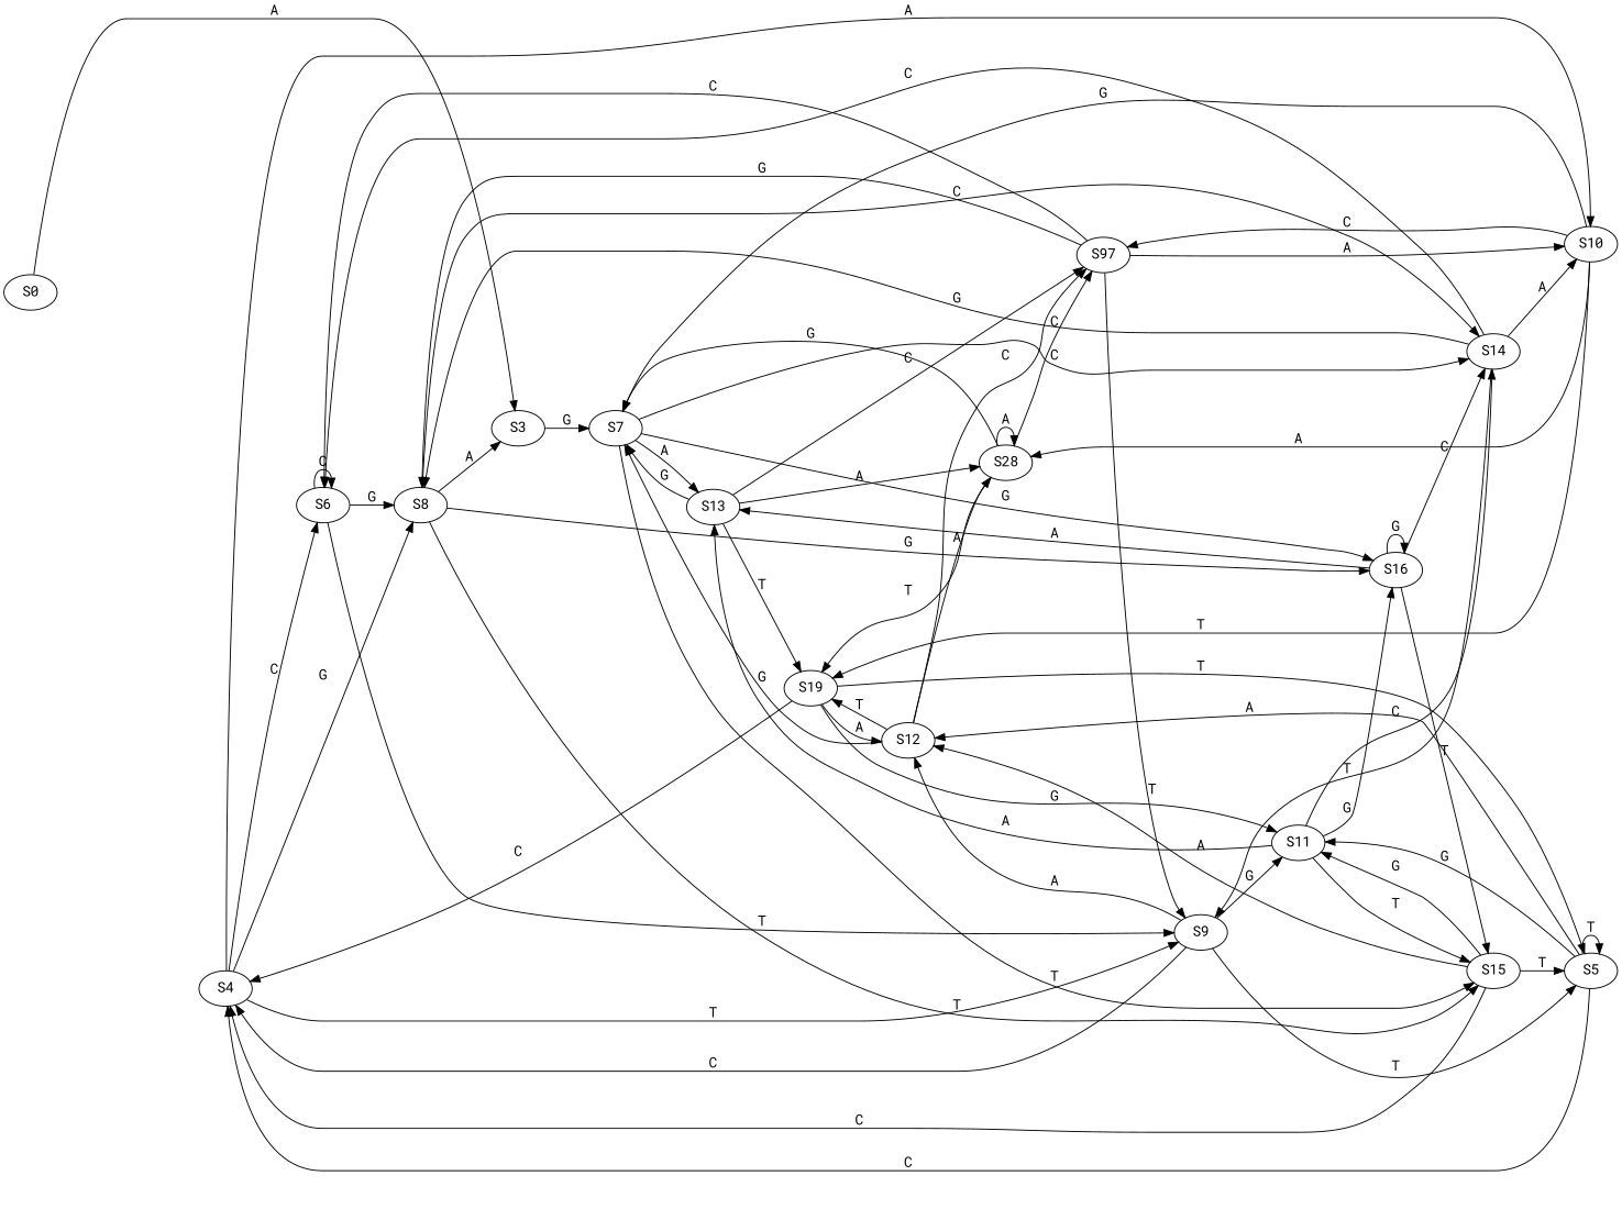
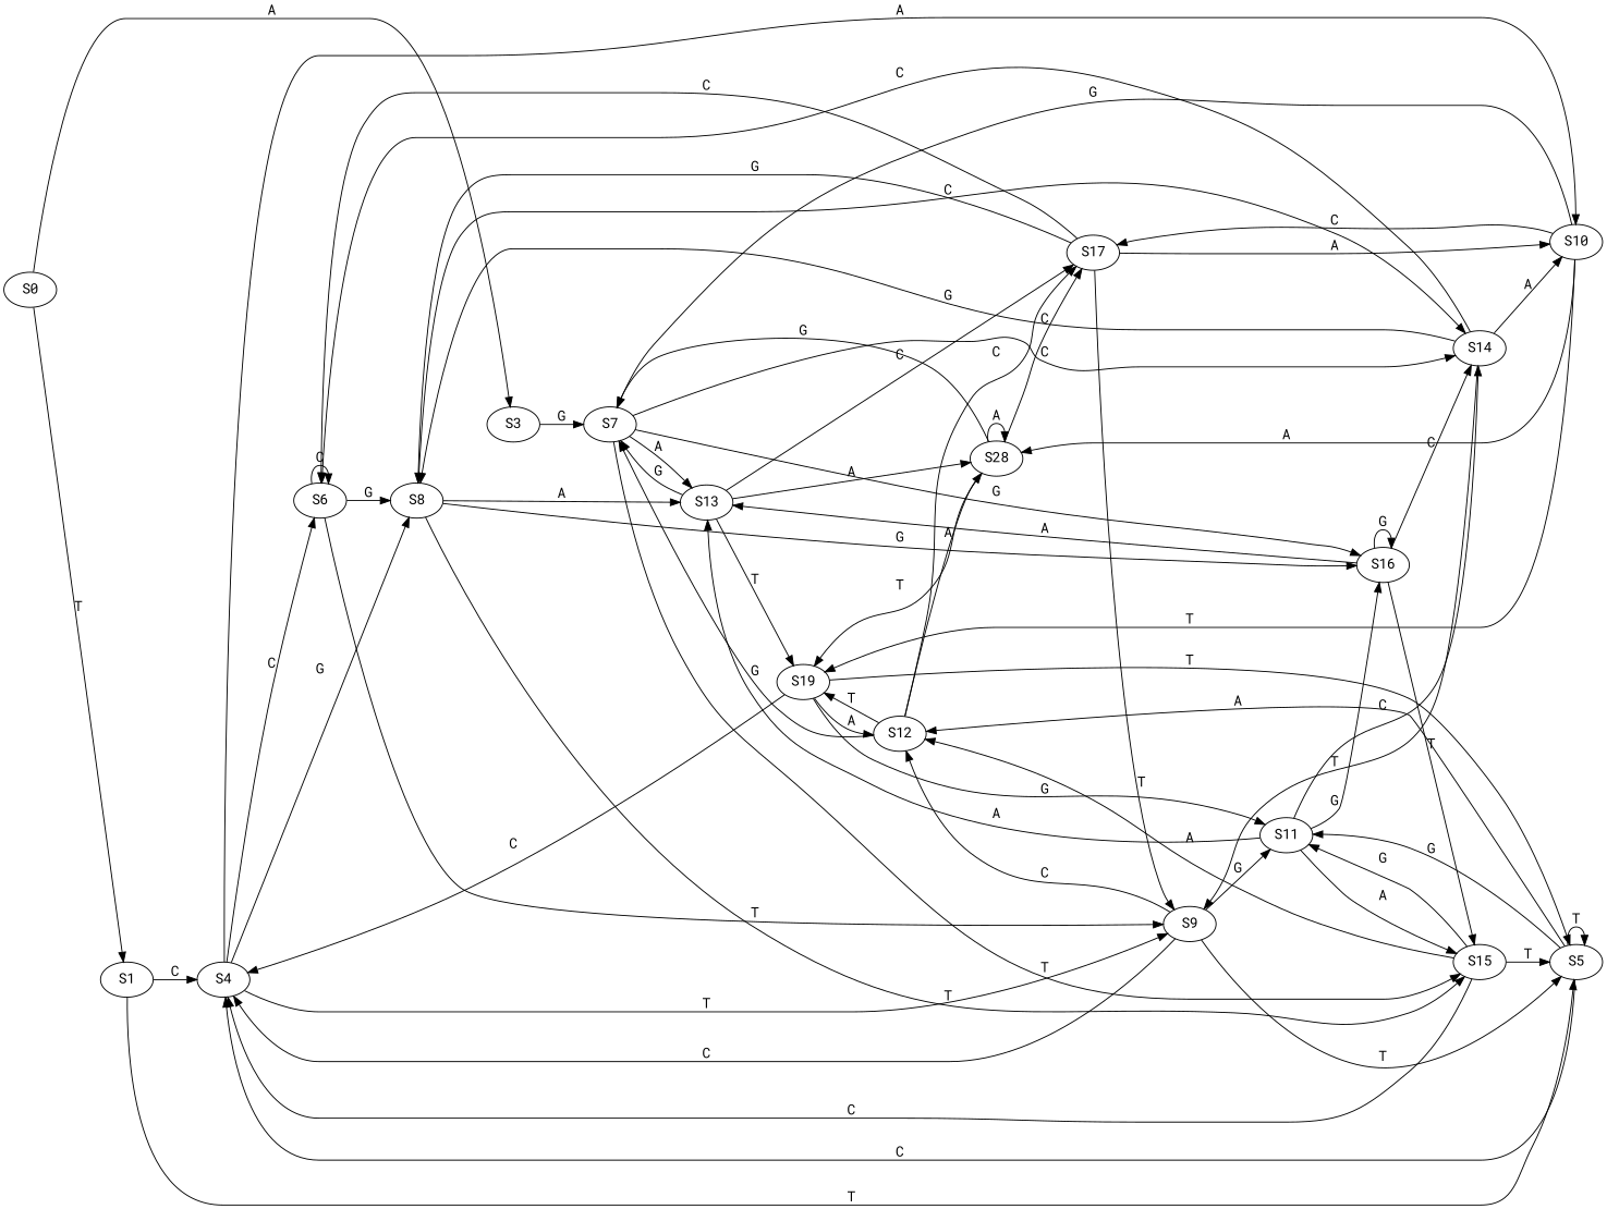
  strict digraph {
    fontname="Roboto Mono"
    rankdir=LR
    node [fontname="Roboto Mono"]
    edge [fontname="Roboto Mono"]
    S0
+   S1
    S3
    S4
    S5
    S7
    S6
    S8
    S9
    S10
    S11
    S12
    S13
    S14
    S15
    S16
-   S17 [label=S97]
+   S17
    n18 [label=S28]
    S19
+   S0 -> S1 [label=T]
    S0 -> S3 [label=A]
+   S1 -> S4 [label=C]
+   S1 -> S5 [label=T]
    S3 -> S7 [label=G]
    S4 -> S6 [label=C]
    S4 -> S8 [label=G]
    S4 -> S9 [label=T]
    S4 -> S10 [label=A]
    S5 -> S4 [label=C]
    S5 -> S5 [label=T]
    S5 -> S11 [label=G]
    S5 -> S12 [label=A]
    S7 -> S13 [label=A]
    S7 -> S14 [label=C]
    S7 -> S15 [label=T]
    S7 -> S16 [label=G]
    S6 -> S6 [label=C]
    S6 -> S8 [label=G]
    S6 -> S9 [label=T]
-   S8 -> S3 [label=A]
+   S8 -> S13 [label=A]
    S8 -> S14 [label=C]
    S8 -> S15 [label=T]
    S8 -> S16 [label=G]
    S9 -> S4 [label=C]
    S9 -> S5 [label=T]
    S9 -> S11 [label=G]
-   S9 -> S12 [label=A]
+   S9 -> S12 [label=C]
    S10 -> S7 [label=G]
    S10 -> S17 [label=C]
    S10 -> n18 [label=A]
    S10 -> S19 [label=T]
    S11 -> S13 [label=A]
    S11 -> S14 [label=C]
-   S11 -> S15 [label=T]
+   S11 -> S15 [label=A]
    S11 -> S16 [label=G]
    S12 -> S7 [label=G]
    S12 -> S17 [label=C]
    S12 -> n18 [label=A]
    S12 -> S19 [label=T]
    S13 -> S7 [label=G]
    S13 -> S17 [label=C]
    S13 -> n18 [label=A]
    S13 -> S19 [label=T]
    S14 -> S6 [label=C]
    S14 -> S8 [label=G]
    S14 -> S9 [label=T]
    S14 -> S10 [label=A]
    S15 -> S4 [label=C]
    S15 -> S5 [label=T]
    S15 -> S11 [label=G]
    S15 -> S12 [label=A]
    S16 -> S13 [label=A]
    S16 -> S14 [label=C]
    S16 -> S15 [label=T]
    S16 -> S16 [label=G]
    S17 -> S6 [label=C]
    S17 -> S8 [label=G]
    S17 -> S9 [label=T]
    S17 -> S10 [label=A]
    n18 -> S7 [label=G]
    n18 -> S17 [label=C]
    n18 -> n18 [label=A]
    n18 -> S19 [label=T]
    S19 -> S4 [label=C]
    S19 -> S5 [label=T]
    S19 -> S11 [label=G]
    S19 -> S12 [label=A]
  }
